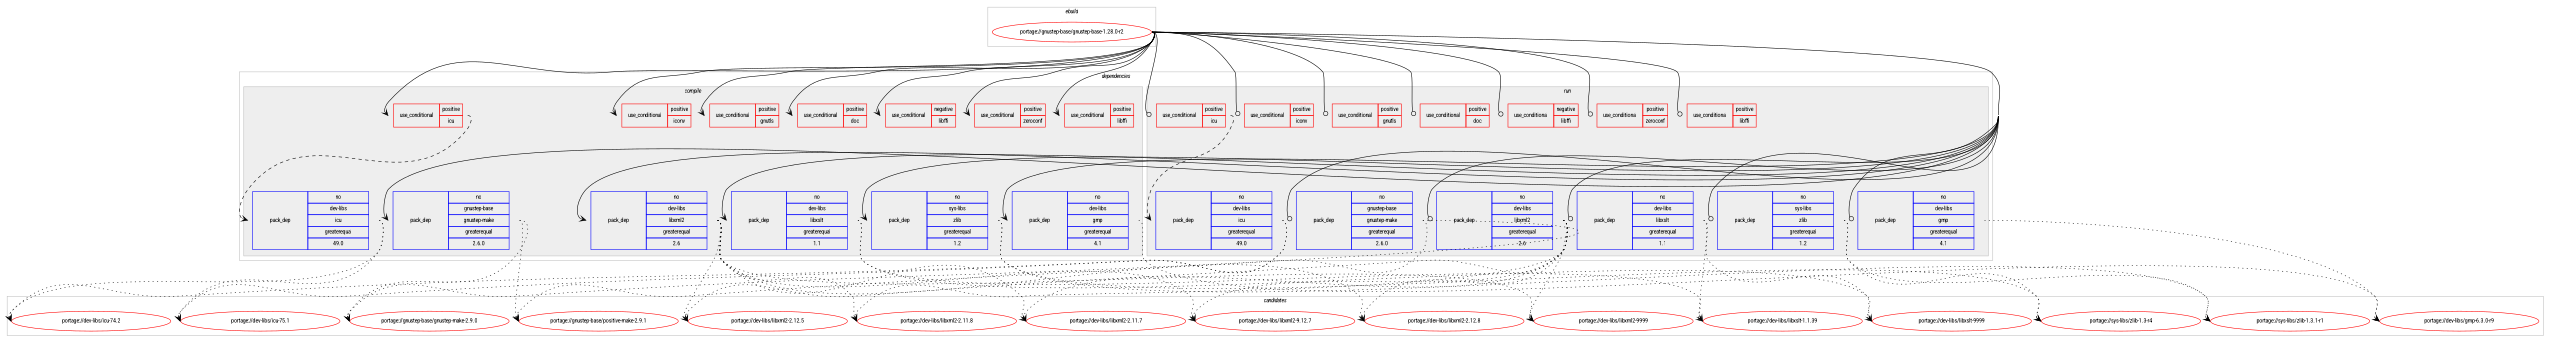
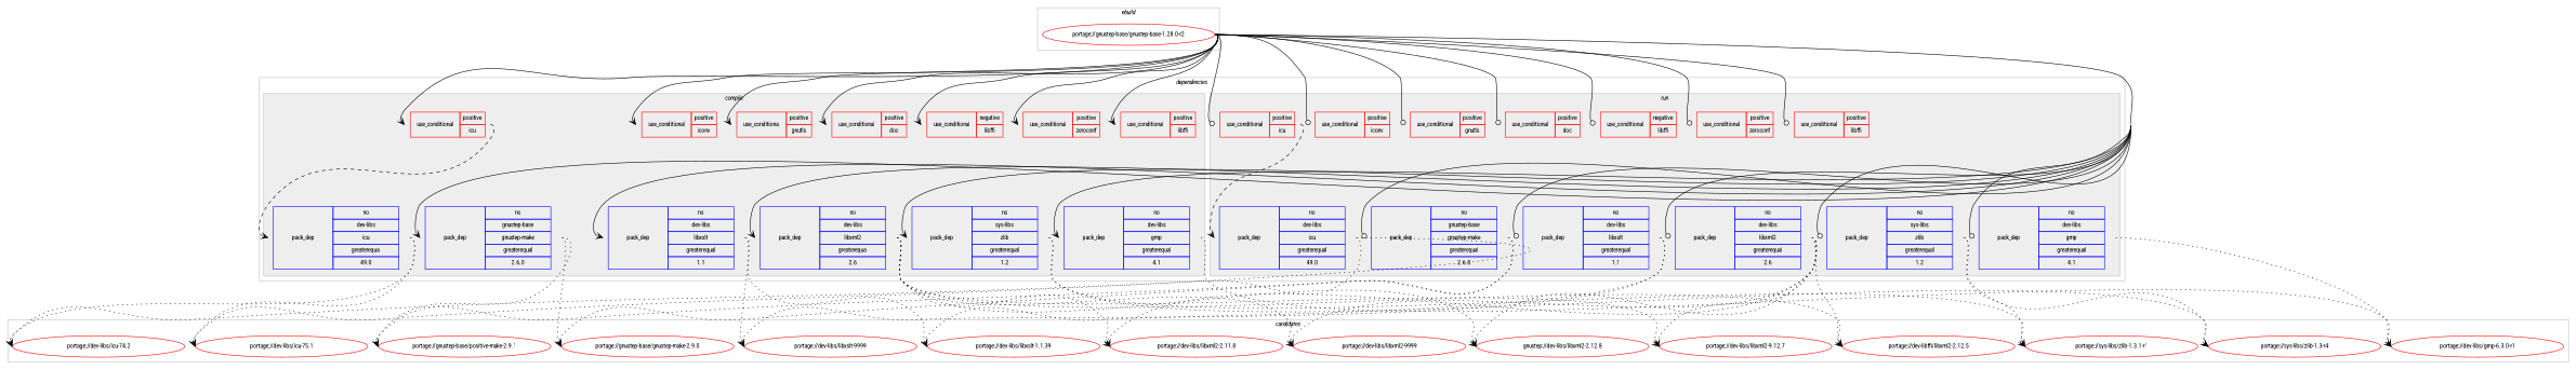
  digraph {
    compound=true
    concentrate=true
    fontname="Roboto Condensed"
    fontsize=10
    newrank=true
    rankdir=TB
    ranksep=1.5
    node [color=red fontname="Roboto Condensed" fontsize=10 shape=none]
    edge [arrowhead=vee fontname="Roboto Condensed" headport=w style=dotted tailport=e weight=100]
    n1 [label="portage://gnustep-base/gnustep-base-1.28.0-r2" width=4 shape=""]
    n2 [label=<<TABLE BORDER="0" CELLBORDER="1" CELLSPACING="0" CELLPADDING="4"><TR><TD ROWSPAN="3" CELLPADDING="10">use_conditional</TD></TR><TR><TD>negative</TD></TR><TR><TD>libffi</TD></TR></TABLE>>]
    n3 [label=<<TABLE BORDER="0" CELLBORDER="1" CELLSPACING="0" CELLPADDING="4"><TR><TD ROWSPAN="3" CELLPADDING="10">use_conditional</TD></TR><TR><TD>positive</TD></TR><TR><TD>doc</TD></TR></TABLE>>]
    n4 [label=<<TABLE BORDER="0" CELLBORDER="1" CELLSPACING="0" CELLPADDING="4"><TR><TD ROWSPAN="3" CELLPADDING="10">use_conditional</TD></TR><TR><TD>positive</TD></TR><TR><TD>gnutls</TD></TR></TABLE>>]
    n5 [color=blue label=<<TABLE BORDER="0" CELLBORDER="1" CELLSPACING="0" CELLPADDING="4" WIDTH="220"><TR><TD ROWSPAN="6" CELLPADDING="30">pack_dep</TD></TR><TR><TD WIDTH="110">no</TD></TR><TR><TD>sys-libs</TD></TR><TR><TD>zlib</TD></TR><TR><TD>greaterequal</TD></TR><TR><TD>1.2</TD></TR></TABLE>>]
    n6 [label=<<TABLE BORDER="0" CELLBORDER="1" CELLSPACING="0" CELLPADDING="4"><TR><TD ROWSPAN="3" CELLPADDING="10">use_conditional</TD></TR><TR><TD>positive</TD></TR><TR><TD>iconv</TD></TR></TABLE>>]
    n7 [color=blue label=<<TABLE BORDER="0" CELLBORDER="1" CELLSPACING="0" CELLPADDING="4" WIDTH="220"><TR><TD ROWSPAN="6" CELLPADDING="30">pack_dep</TD></TR><TR><TD WIDTH="110">no</TD></TR><TR><TD>dev-libs</TD></TR><TR><TD>icu</TD></TR><TR><TD>greaterequal</TD></TR><TR><TD>49.0</TD></TR></TABLE>>]
    n8 [label=<<TABLE BORDER="0" CELLBORDER="1" CELLSPACING="0" CELLPADDING="4"><TR><TD ROWSPAN="3" CELLPADDING="10">use_conditional</TD></TR><TR><TD>positive</TD></TR><TR><TD>icu</TD></TR></TABLE>>]
    n9 [label=<<TABLE BORDER="0" CELLBORDER="1" CELLSPACING="0" CELLPADDING="4"><TR><TD ROWSPAN="3" CELLPADDING="10">use_conditional</TD></TR><TR><TD>positive</TD></TR><TR><TD>libffi</TD></TR></TABLE>>]
    n10 [label=<<TABLE BORDER="0" CELLBORDER="1" CELLSPACING="0" CELLPADDING="4"><TR><TD ROWSPAN="3" CELLPADDING="10">use_conditional</TD></TR><TR><TD>positive</TD></TR><TR><TD>zeroconf</TD></TR></TABLE>>]
    n11 [color=blue label=<<TABLE BORDER="0" CELLBORDER="1" CELLSPACING="0" CELLPADDING="4" WIDTH="220"><TR><TD ROWSPAN="6" CELLPADDING="30">pack_dep</TD></TR><TR><TD WIDTH="110">no</TD></TR><TR><TD>dev-libs</TD></TR><TR><TD>gmp</TD></TR><TR><TD>greaterequal</TD></TR><TR><TD>4.1</TD></TR></TABLE>>]
    n12 [color=blue label=<<TABLE BORDER="0" CELLBORDER="1" CELLSPACING="0" CELLPADDING="4" WIDTH="220"><TR><TD ROWSPAN="6" CELLPADDING="30">pack_dep</TD></TR><TR><TD WIDTH="110">no</TD></TR><TR><TD>dev-libs</TD></TR><TR><TD>libxml2</TD></TR><TR><TD>greaterequal</TD></TR><TR><TD>2.6</TD></TR></TABLE>>]
    n13 [color=blue label=<<TABLE BORDER="0" CELLBORDER="1" CELLSPACING="0" CELLPADDING="4" WIDTH="220"><TR><TD ROWSPAN="6" CELLPADDING="30">pack_dep</TD></TR><TR><TD WIDTH="110">no</TD></TR><TR><TD>dev-libs</TD></TR><TR><TD>libxslt</TD></TR><TR><TD>greaterequal</TD></TR><TR><TD>1.1</TD></TR></TABLE>>]
    n14 [color=blue label=<<TABLE BORDER="0" CELLBORDER="1" CELLSPACING="0" CELLPADDING="4" WIDTH="220"><TR><TD ROWSPAN="6" CELLPADDING="30">pack_dep</TD></TR><TR><TD WIDTH="110">no</TD></TR><TR><TD>gnustep-base</TD></TR><TR><TD>gnustep-make</TD></TR><TR><TD>greaterequal</TD></TR><TR><TD>2.6.0</TD></TR></TABLE>>]
    n15 [label=<<TABLE BORDER="0" CELLBORDER="1" CELLSPACING="0" CELLPADDING="4"><TR><TD ROWSPAN="3" CELLPADDING="10">use_conditional</TD></TR><TR><TD>negative</TD></TR><TR><TD>libffi</TD></TR></TABLE>>]
    n16 [label=<<TABLE BORDER="0" CELLBORDER="1" CELLSPACING="0" CELLPADDING="4"><TR><TD ROWSPAN="3" CELLPADDING="10">use_conditional</TD></TR><TR><TD>positive</TD></TR><TR><TD>doc</TD></TR></TABLE>>]
    n17 [label=<<TABLE BORDER="0" CELLBORDER="1" CELLSPACING="0" CELLPADDING="4"><TR><TD ROWSPAN="3" CELLPADDING="10">use_conditional</TD></TR><TR><TD>positive</TD></TR><TR><TD>gnutls</TD></TR></TABLE>>]
    n18 [label=<<TABLE BORDER="0" CELLBORDER="1" CELLSPACING="0" CELLPADDING="4"><TR><TD ROWSPAN="3" CELLPADDING="10">use_conditional</TD></TR><TR><TD>positive</TD></TR><TR><TD>iconv</TD></TR></TABLE>>]
    n19 [color=blue label=<<TABLE BORDER="0" CELLBORDER="1" CELLSPACING="0" CELLPADDING="4" WIDTH="220"><TR><TD ROWSPAN="6" CELLPADDING="30">pack_dep</TD></TR><TR><TD WIDTH="110">no</TD></TR><TR><TD>dev-libs</TD></TR><TR><TD>icu</TD></TR><TR><TD>greaterequal</TD></TR><TR><TD>49.0</TD></TR></TABLE>>]
    n20 [label=<<TABLE BORDER="0" CELLBORDER="1" CELLSPACING="0" CELLPADDING="4"><TR><TD ROWSPAN="3" CELLPADDING="10">use_conditional</TD></TR><TR><TD>positive</TD></TR><TR><TD>icu</TD></TR></TABLE>>]
    n21 [label=<<TABLE BORDER="0" CELLBORDER="1" CELLSPACING="0" CELLPADDING="4"><TR><TD ROWSPAN="3" CELLPADDING="10">use_conditional</TD></TR><TR><TD>positive</TD></TR><TR><TD>libffi</TD></TR></TABLE>>]
    n22 [color=blue label=<<TABLE BORDER="0" CELLBORDER="1" CELLSPACING="0" CELLPADDING="4" WIDTH="220"><TR><TD ROWSPAN="6" CELLPADDING="30">pack_dep</TD></TR><TR><TD WIDTH="110">no</TD></TR><TR><TD>dev-libs</TD></TR><TR><TD>libxslt</TD></TR><TR><TD>greaterequal</TD></TR><TR><TD>1.1</TD></TR></TABLE>>]
    n23 [color=blue label=<<TABLE BORDER="0" CELLBORDER="1" CELLSPACING="0" CELLPADDING="4" WIDTH="220"><TR><TD ROWSPAN="6" CELLPADDING="30">pack_dep</TD></TR><TR><TD WIDTH="110">no</TD></TR><TR><TD>dev-libs</TD></TR><TR><TD>libxml2</TD></TR><TR><TD>greaterequal</TD></TR><TR><TD>2.6</TD></TR></TABLE>>]
    n24 [label=<<TABLE BORDER="0" CELLBORDER="1" CELLSPACING="0" CELLPADDING="4"><TR><TD ROWSPAN="3" CELLPADDING="10">use_conditional</TD></TR><TR><TD>positive</TD></TR><TR><TD>zeroconf</TD></TR></TABLE>>]
    n25 [color=blue label=<<TABLE BORDER="0" CELLBORDER="1" CELLSPACING="0" CELLPADDING="4" WIDTH="220"><TR><TD ROWSPAN="6" CELLPADDING="30">pack_dep</TD></TR><TR><TD WIDTH="110">no</TD></TR><TR><TD>dev-libs</TD></TR><TR><TD>gmp</TD></TR><TR><TD>greaterequal</TD></TR><TR><TD>4.1</TD></TR></TABLE>>]
    n26 [color=blue label=<<TABLE BORDER="0" CELLBORDER="1" CELLSPACING="0" CELLPADDING="4" WIDTH="220"><TR><TD ROWSPAN="6" CELLPADDING="30">pack_dep</TD></TR><TR><TD WIDTH="110">no</TD></TR><TR><TD>gnustep-base</TD></TR><TR><TD>gnustep-make</TD></TR><TR><TD>greaterequal</TD></TR><TR><TD>2.6.0</TD></TR></TABLE>>]
    n27 [color=blue label=<<TABLE BORDER="0" CELLBORDER="1" CELLSPACING="0" CELLPADDING="4" WIDTH="220"><TR><TD ROWSPAN="6" CELLPADDING="30">pack_dep</TD></TR><TR><TD WIDTH="110">no</TD></TR><TR><TD>sys-libs</TD></TR><TR><TD>zlib</TD></TR><TR><TD>greaterequal</TD></TR><TR><TD>1.2</TD></TR></TABLE>>]
-   n28 [label="portage://dev-libs/libxml2-2.11.7" width=4 shape=""]
    n29 [label="portage://dev-libs/libxml2-2.11.8" width=4 shape=""]
-   n30 [label="portage://dev-libs/libxml2-2.12.5" width=4 shape=""]
+   n30 [label="portage://dev-libffi/libxml2-2.12.5" width=4 shape=""]
    n31 [label="portage://dev-libs/libxml2-9.12.7" width=4 shape=""]
-   n32 [label="portage://dev-libs/libxml2-2.12.8" width=4 shape=""]
+   n32 [label="gnustep://dev-libs/libxml2-2.12.8" width=4 shape=""]
    n33 [label="portage://dev-libs/libxml2-9999" width=4 shape=""]
    n34 [label="portage://dev-libs/icu-74.2" width=4 shape=""]
    n35 [label="portage://dev-libs/icu-75.1" width=4 shape=""]
-   n36 [label="portage://dev-libs/gmp-6.3.0-r9" width=4 shape=""]
+   n36 [label="portage://dev-libs/gmp-6.3.0-r1" width=4 shape=""]
    n37 [label="portage://dev-libs/libxslt-1.1.39" width=4 shape=""]
    n38 [label="portage://dev-libs/libxslt-9999" width=4 shape=""]
    n39 [label="portage://gnustep-base/gnustep-make-2.9.0" width=4 shape=""]
    n40 [label="portage://gnustep-base/positive-make-2.9.1" width=4 shape=""]
    n41 [label="portage://sys-libs/zlib-1.3-r4" width=4 shape=""]
    n42 [label="portage://sys-libs/zlib-1.3.1-r1" width=4 shape=""]
    subgraph cluster_1 {
      color=gray
      label=<<i>ebuild</i>>
      rank=same
      n1
    }
    subgraph cluster_2 {
      color=gray
      label=<<i>dependencies</i>>
      subgraph cluster_3 {
        color=gray
        fillcolor="#eeeeee"
        label=<<i>compile</i>>
        style=filled
        subgraph sub_4 {
          color=gray
          fillcolor="#eeeeee"
          label=<<i>compile</i>>
          style=filled
          n2
        }
        subgraph sub_5 {
          color=gray
          fillcolor="#eeeeee"
          label=<<i>compile</i>>
          style=filled
          n3
        }
        subgraph sub_6 {
          color=gray
          fillcolor="#eeeeee"
          label=<<i>compile</i>>
          style=filled
          n4
        }
        subgraph sub_7 {
          color=gray
          fillcolor="#eeeeee"
          label=<<i>compile</i>>
          style=filled
          n5
        }
        subgraph sub_8 {
          color=gray
          fillcolor="#eeeeee"
          label=<<i>compile</i>>
          style=filled
          n6
        }
        subgraph sub_9 {
          color=gray
          fillcolor="#eeeeee"
          label=<<i>compile</i>>
          style=filled
          n8
          subgraph sub_10 {
            color=gray
            fillcolor="#eeeeee"
            label=<<i>compile</i>>
            style=filled
            n7
          }
        }
        subgraph sub_11 {
          color=gray
          fillcolor="#eeeeee"
          label=<<i>compile</i>>
          style=filled
          n9
        }
        subgraph sub_12 {
          color=gray
          fillcolor="#eeeeee"
          label=<<i>compile</i>>
          style=filled
          n10
        }
        subgraph sub_13 {
          color=gray
          fillcolor="#eeeeee"
          label=<<i>compile</i>>
          style=filled
          n11
        }
        subgraph sub_14 {
          color=gray
          fillcolor="#eeeeee"
          label=<<i>compile</i>>
          style=filled
          n12
        }
        subgraph sub_15 {
          color=gray
          fillcolor="#eeeeee"
          label=<<i>compile</i>>
          style=filled
          n13
        }
        subgraph sub_16 {
          color=gray
          fillcolor="#eeeeee"
          label=<<i>compile</i>>
          style=filled
          n14
        }
      }
      subgraph cluster_17 {
        color=gray
        fillcolor="#eeeeee"
        label=<<i>compile and run</i>>
        style=filled
      }
      subgraph cluster_18 {
        color=gray
        fillcolor="#eeeeee"
        label=<<i>run</i>>
        style=filled
        subgraph sub_19 {
          color=gray
          fillcolor="#eeeeee"
          label=<<i>run</i>>
          style=filled
          n15
        }
        subgraph sub_20 {
          color=gray
          fillcolor="#eeeeee"
          label=<<i>run</i>>
          style=filled
          n16
        }
        subgraph sub_21 {
          color=gray
          fillcolor="#eeeeee"
          label=<<i>run</i>>
          style=filled
          n17
        }
        subgraph sub_22 {
          color=gray
          fillcolor="#eeeeee"
          label=<<i>run</i>>
          style=filled
          n18
        }
        subgraph sub_23 {
          color=gray
          fillcolor="#eeeeee"
          label=<<i>run</i>>
          style=filled
          n20
          subgraph sub_24 {
            color=gray
            fillcolor="#eeeeee"
            label=<<i>run</i>>
            style=filled
            n19
          }
        }
        subgraph sub_25 {
          color=gray
          fillcolor="#eeeeee"
          label=<<i>run</i>>
          style=filled
          n21
        }
        subgraph sub_26 {
          color=gray
          fillcolor="#eeeeee"
          label=<<i>run</i>>
          style=filled
          n22
        }
        subgraph sub_27 {
          color=gray
          fillcolor="#eeeeee"
          label=<<i>run</i>>
          style=filled
          n23
        }
        subgraph sub_28 {
          color=gray
          fillcolor="#eeeeee"
          label=<<i>run</i>>
          style=filled
          n24
        }
        subgraph sub_29 {
          color=gray
          fillcolor="#eeeeee"
          label=<<i>run</i>>
          style=filled
          n25
        }
        subgraph sub_30 {
          color=gray
          fillcolor="#eeeeee"
          label=<<i>run</i>>
          style=filled
          n26
        }
        subgraph sub_31 {
          color=gray
          fillcolor="#eeeeee"
          label=<<i>run</i>>
          style=filled
          n27
        }
      }
    }
    subgraph cluster_32 {
      color=gray
      label=<<i>candidates</i>>
      rank=same
      subgraph sub_33 {
        color=black
        label=<<i>candidates</i>>
        nodesep=1
        rank=same
-       n28
        n29
        n30
        n31
        n32
        n33
      }
      subgraph sub_34 {
        color=black
        label=<<i>candidates</i>>
        nodesep=1
        rank=same
        n34
        n35
      }
      subgraph sub_35 {
        color=black
        label=<<i>candidates</i>>
        nodesep=1
        rank=same
        n36
      }
      subgraph sub_36 {
        color=black
        label=<<i>candidates</i>>
        nodesep=1
        rank=same
        n37
        n38
      }
      subgraph sub_37 {
        color=black
        label=<<i>candidates</i>>
        nodesep=1
        rank=same
        n39
        n40
      }
      subgraph sub_38 {
        color=black
        label=<<i>candidates</i>>
        nodesep=1
        rank=same
        n41
        n42
      }
      subgraph sub_39 {
        color=black
        label=<<i>candidates</i>>
        nodesep=1
        rank=same
        n34
        n35
      }
      subgraph sub_40 {
        color=black
        label=<<i>candidates</i>>
        nodesep=1
        rank=same
        n36
      }
      subgraph sub_41 {
        color=black
        label=<<i>candidates</i>>
        nodesep=1
        rank=same
        n41
        n42
      }
      subgraph sub_42 {
        color=black
        label=<<i>candidates</i>>
        nodesep=1
        rank=same
-       n28
        n29
        n30
        n31
        n32
        n33
      }
      subgraph sub_43 {
        color=black
        label=<<i>candidates</i>>
        nodesep=1
        rank=same
        n37
        n38
      }
      subgraph sub_44 {
        color=black
        label=<<i>candidates</i>>
        nodesep=1
        rank=same
        n39
        n40
      }
    }
    n1 -> n2 [style=solid weight=20]
    n1 -> n3 [style=solid weight=20]
    n1 -> n4 [style=solid weight=20]
    n1 -> n5 [style=solid weight=20]
    n1 -> n6 [style=solid weight=20]
    n1 -> n8 [style=solid weight=20]
    n1 -> n9 [style=solid weight=20]
    n1 -> n10 [style=solid weight=20]
    n1 -> n11 [style=solid weight=20]
    n1 -> n12 [style=solid weight=20]
    n1 -> n13 [style=solid weight=20]
    n1 -> n14 [style=solid weight=20]
    n1 -> n15 [arrowhead=odot style=solid weight=20]
    n1 -> n16 [arrowhead=odot style=solid weight=20]
    n1 -> n17 [arrowhead=odot style=solid weight=20]
    n1 -> n18 [arrowhead=odot style=solid weight=20]
    n1 -> n20 [arrowhead=odot style=solid weight=20]
    n1 -> n21 [arrowhead=odot style=solid weight=20]
    n1 -> n22 [arrowhead=odot style=solid weight=20]
    n1 -> n23 [arrowhead=odot style=solid weight=20]
    n1 -> n24 [arrowhead=odot style=solid weight=20]
    n1 -> n25 [arrowhead=odot style=solid weight=20]
    n1 -> n26 [arrowhead=odot style=solid weight=20]
    n1 -> n27 [arrowhead=odot style=solid weight=20]
    n5 -> n41
    n5 -> n42
    n7 -> n34
    n7 -> n35
    n8 -> n7 [style=dashed weight=20]
    n11 -> n36
-   n12 -> n28
    n12 -> n29
    n12 -> n30
    n12 -> n31
    n12 -> n32
    n12 -> n33
    n13 -> n37
    n13 -> n38
    n14 -> n39
    n14 -> n40
    n19 -> n34
    n19 -> n35
    n20 -> n19 [style=dashed weight=20]
    n22 -> n37
    n22 -> n38
-   n23 -> n28
    n23 -> n29
    n23 -> n30
    n23 -> n31
    n23 -> n32
    n23 -> n33
    n25 -> n36
    n26 -> n39
    n26 -> n40
    n27 -> n41
    n27 -> n42
  }
